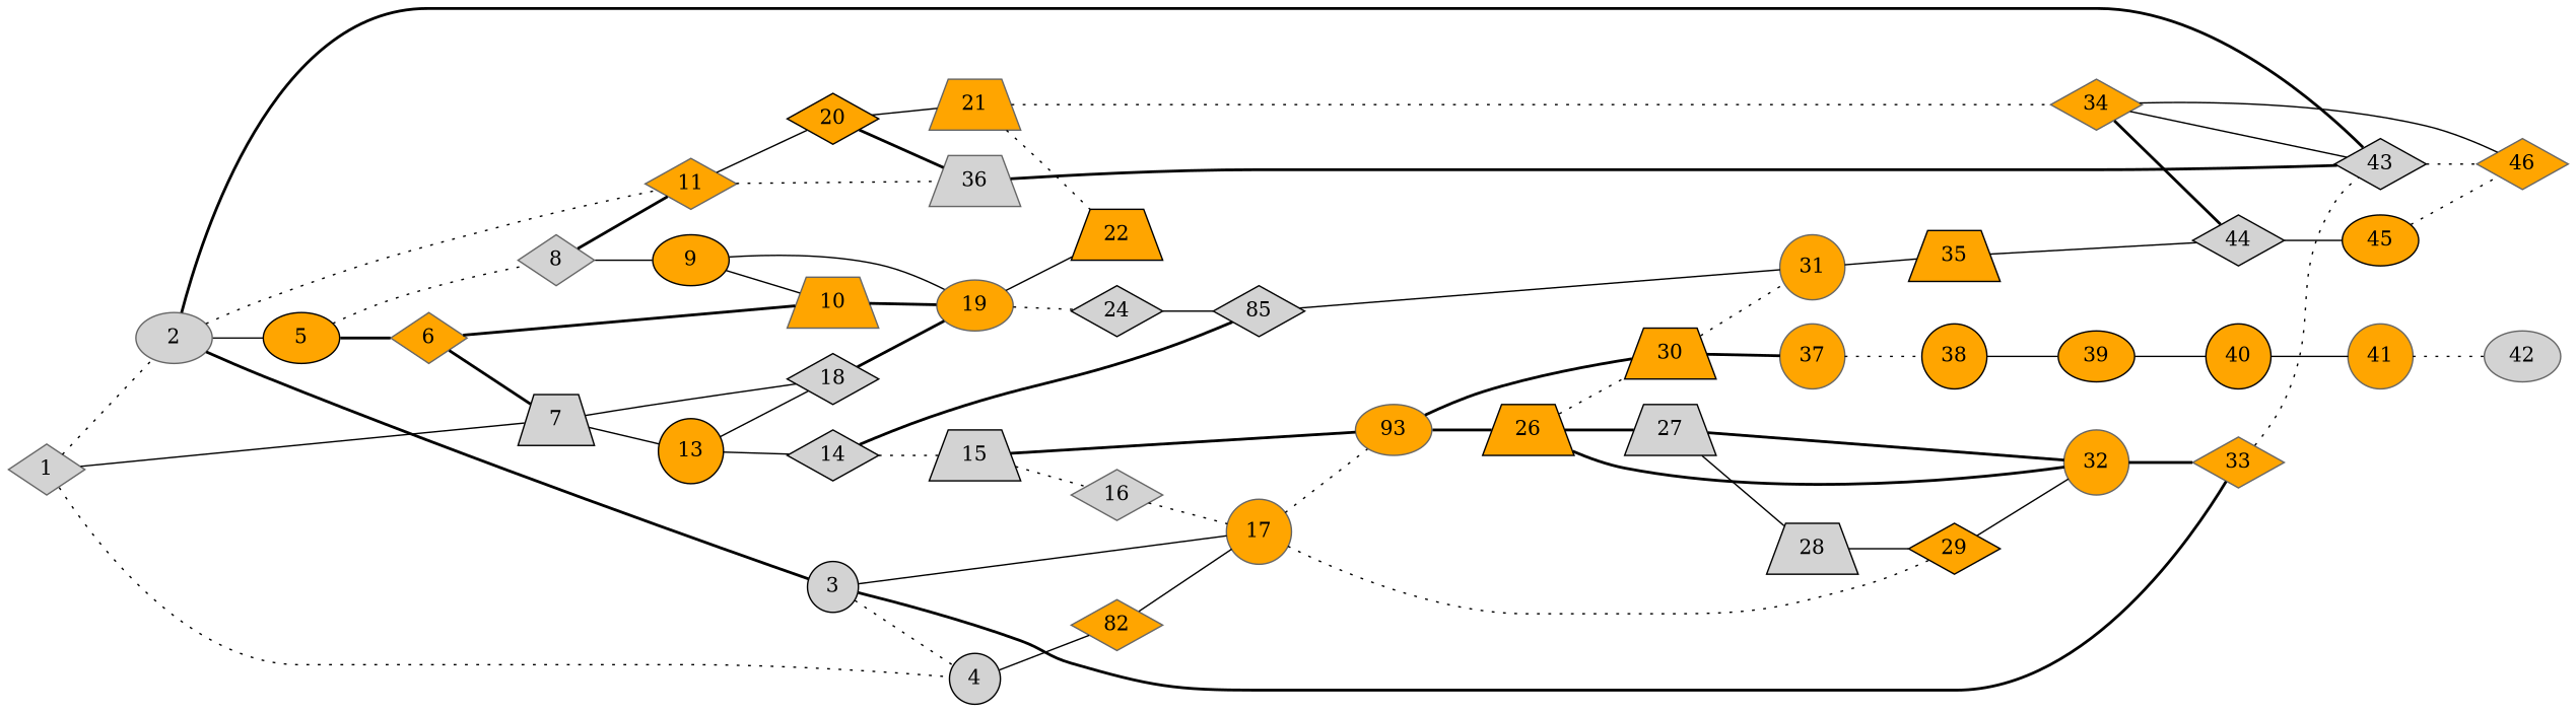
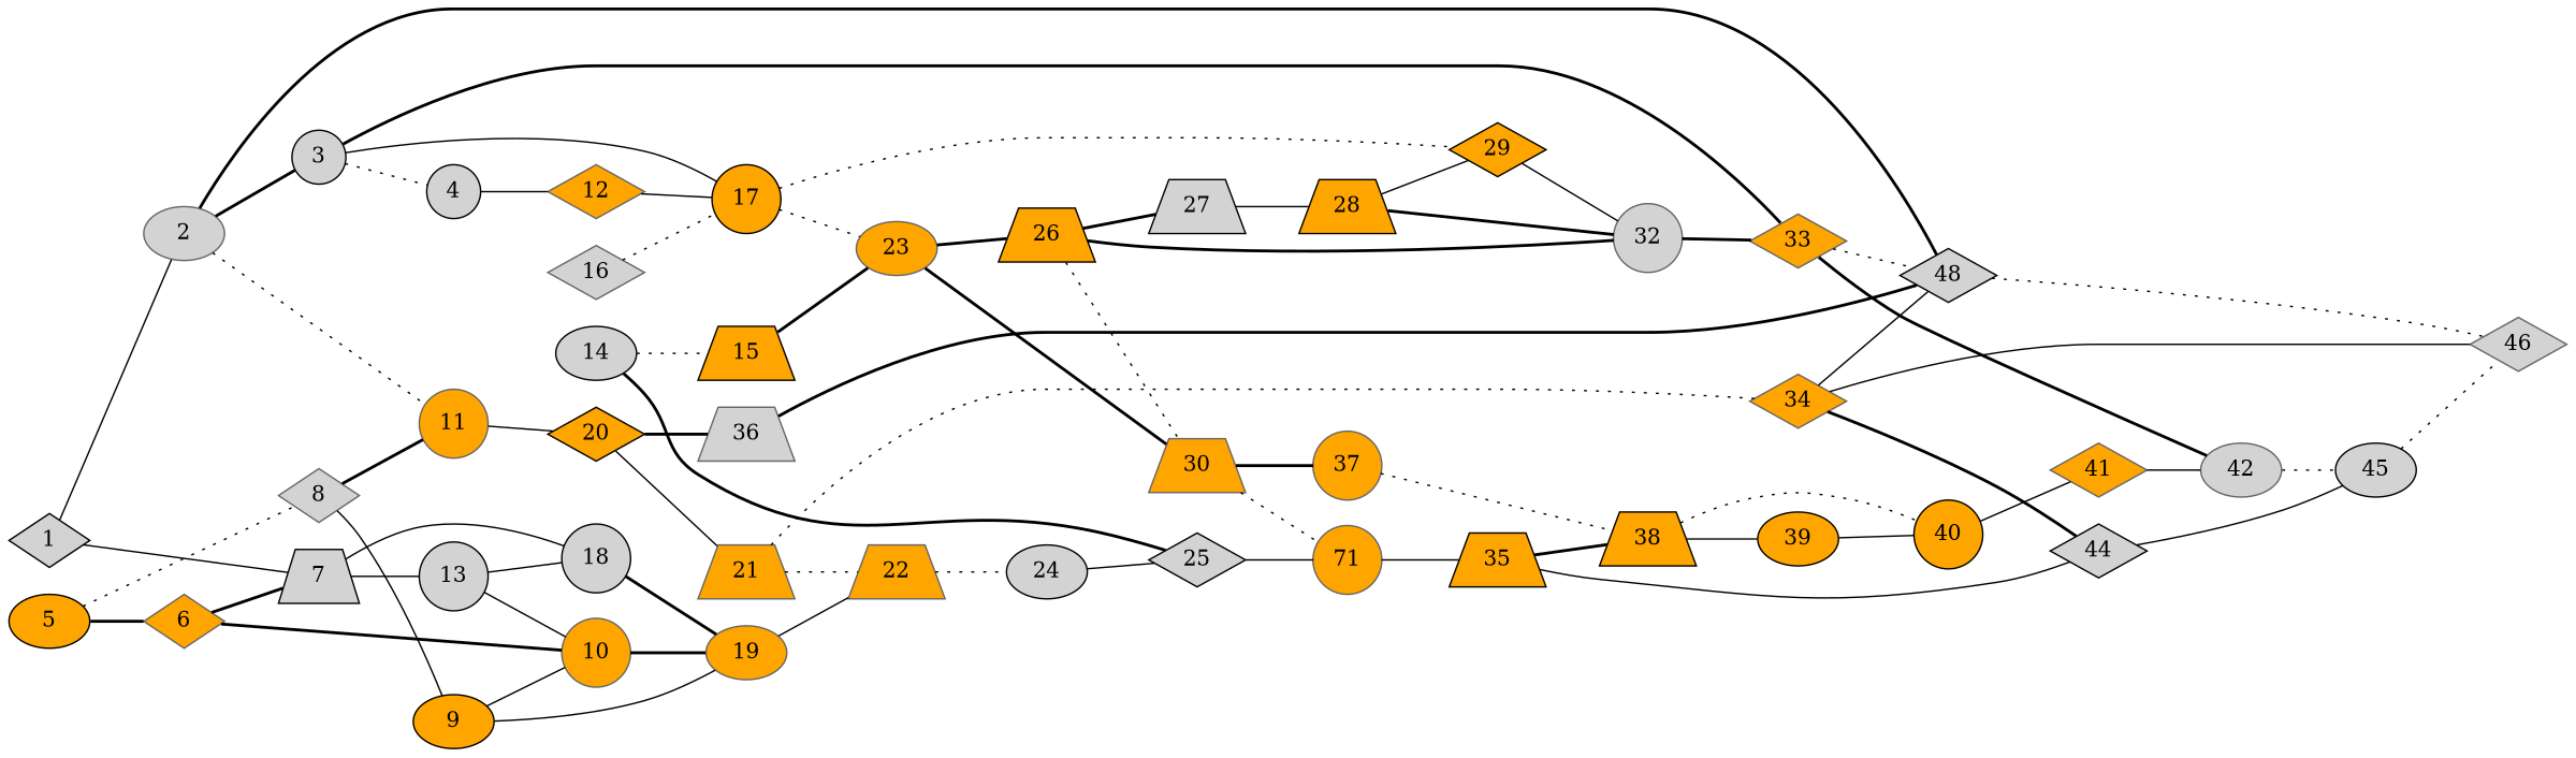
  graph {
    rankdir=LR
    node [color=black fillcolor=orange shape=diamond style=filled]
    edge [style=solid weight=1.0]
-   1 [color=gray40 fillcolor=lightgrey]
+   1 [fillcolor=lightgrey]
    2 [color=gray40 fillcolor=lightgrey shape=ellipse]
    4 [fillcolor=lightgrey shape=circle]
    7 [fillcolor=lightgrey shape=trapezium]
    3 [fillcolor=lightgrey shape=circle]
    5 [shape=ellipse]
-   11 [color=gray40]
-   43 [fillcolor=lightgrey]
-   12 [color=gray40 label=82]
-   13 [shape=circle]
-   18 [fillcolor=lightgrey]
-   17 [color=gray40 shape=circle]
+   11 [color=gray40 shape=circle]
+   43 [fillcolor=lightgrey label=48]
+   12 [color=gray40]
+   13 [fillcolor=lightgrey shape=circle]
+   18 [fillcolor=lightgrey shape=circle]
+   17 [shape=circle]
    33 [color=gray40]
    6 [color=gray40]
    8 [color=gray40 fillcolor=lightgrey]
    20
    36 [color=gray40 fillcolor=lightgrey shape=trapezium]
-   46 [color=gray40]
-   23 [color=gray40 shape=ellipse label=93]
+   46 [color=gray40 fillcolor=lightgrey]
+   23 [color=gray40 shape=ellipse]
    29
    42 [color=gray40 fillcolor=lightgrey shape=ellipse]
-   10 [color=gray40 shape=trapezium]
+   10 [color=gray40 shape=circle]
    9 [shape=ellipse]
    19 [color=gray40 shape=ellipse]
-   14 [fillcolor=lightgrey]
-   22 [shape=trapezium]
+   14 [fillcolor=lightgrey shape=ellipse]
+   22 [color=gray40 shape=trapezium]
    21 [color=gray40 shape=trapezium]
-   15 [fillcolor=lightgrey shape=trapezium]
-   25 [fillcolor=lightgrey label=85]
+   15 [shape=trapezium]
+   25 [fillcolor=lightgrey]
    16 [color=gray40 fillcolor=lightgrey]
-   31 [color=gray40 shape=circle]
+   31 [color=gray40 shape=circle label=71]
    26 [shape=trapezium]
-   30 [shape=trapezium]
-   32 [color=gray40 shape=circle]
-   24 [fillcolor=lightgrey]
+   30 [color=gray40 shape=trapezium]
+   32 [color=gray40 fillcolor=lightgrey shape=circle]
+   24 [fillcolor=lightgrey shape=ellipse]
    34 [color=gray40]
    44 [fillcolor=lightgrey]
    27 [fillcolor=lightgrey shape=trapezium]
    37 [color=gray40 shape=circle]
    35 [shape=trapezium]
-   28 [fillcolor=lightgrey shape=trapezium]
-   38 [shape=circle]
-   45 [shape=ellipse]
+   28 [shape=trapezium]
+   38 [shape=trapezium]
+   45 [fillcolor=lightgrey shape=ellipse]
    39 [shape=ellipse]
    40 [shape=circle]
-   41 [color=gray40 shape=circle]
-   1 -- 2 [style=dotted]
-   1 -- 4 [style=dotted]
+   41 [color=gray40]
+   1 -- 2
    1 -- 7 [weight=2.0]
    2 -- 3 [style=bold]
-   2 -- 5
    2 -- 11 [style=dotted]
    2 -- 43 [style=bold]
    4 -- 12 [weight=2.0]
    7 -- 13
    7 -- 18
    3 -- 4 [style=dotted]
    3 -- 17
    3 -- 33 [style=bold]
    5 -- 6 [style=bold weight=2.0]
    5 -- 8 [style=dotted]
    11 -- 20
-   11 -- 36 [style=dotted]
    43 -- 46 [style=dotted]
    12 -- 17
    13 -- 18
-   13 -- 14
+   13 -- 10
    18 -- 19 [style=bold weight=2.0]
    17 -- 23 [style=dotted]
    17 -- 29 [style=dotted]
    33 -- 43 [style=dotted]
+   33 -- 42 [style=bold weight=2.0]
    6 -- 7 [style=bold weight=2.0]
    6 -- 10 [style=bold]
    8 -- 11 [style=bold]
    8 -- 9 [weight=2.0]
    20 -- 36 [style=bold weight=3.0]
    20 -- 21 [weight=2.0]
    36 -- 43 [style=bold weight=2.0]
    23 -- 26 [style=bold]
    23 -- 30 [style=bold]
    29 -- 32
+   42 -- 45 [style=dotted weight=2.0]
    10 -- 19 [style=bold]
    9 -- 10
    9 -- 19
    19 -- 22 [weight=2.0]
    14 -- 15 [style=dotted weight=4.0]
    14 -- 25 [style=bold]
-   19 -- 24 [style=dotted weight=2.0]
+   22 -- 24 [style=dotted weight=2.0]
    21 -- 22 [style=dotted weight=2.0]
    21 -- 34 [style=dotted]
    15 -- 23 [style=bold]
-   15 -- 16 [style=dotted]
    25 -- 31
    16 -- 17 [style=dotted weight=2.0]
    31 -- 35
    26 -- 30 [style=dotted]
    26 -- 32 [style=bold]
    26 -- 27 [style=bold weight=3.0]
    30 -- 31 [style=dotted weight=2.0]
    30 -- 37 [style=bold weight=2.0]
    32 -- 33 [style=bold weight=2.0]
    24 -- 25
    34 -- 43
    34 -- 46
    34 -- 44 [style=bold]
    44 -- 45 [weight=2.0]
    27 -- 28 [weight=3.0]
    37 -- 38 [style=dotted]
    35 -- 44
+   35 -- 38 [style=bold]
    28 -- 29
-   27 -- 32 [style=bold weight=2.0]
+   28 -- 32 [style=bold weight=2.0]
    38 -- 39 [weight=3.0]
+   38 -- 40 [style=dotted]
    45 -- 46 [style=dotted]
    39 -- 40 [weight=3.0]
    40 -- 41 [weight=2.0]
-   41 -- 42 [style=dotted weight=2.0]
+   41 -- 42 [weight=2.0]
  }
